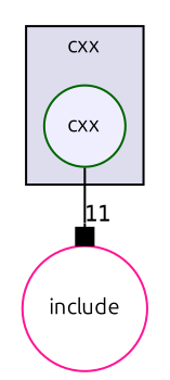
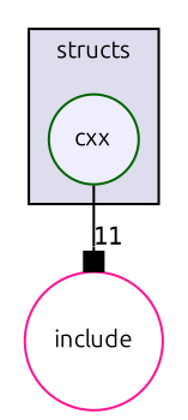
  digraph {
    compound=true
    fontname=Ubuntu
    node [fontname=Ubuntu fontsize=10 shape=circle style=filled]
    n1 [fillcolor="#eeeeff" label=cxx pencolor=black color=darkgreen]
    n2 [color=deeppink fillcolor=white label=include]
    subgraph cluster_1 {
      bgcolor="#ddddee"
      fontsize=10
-     label=cxx
+     label=structs
      pencolor=black
      n1
    }
    n1 -> n2 [headlabel=11 labeldistance=1.5 labelfontname=Helvetica labelfontsize=10 arrowhead=box fontname=Ubuntu]
  }
